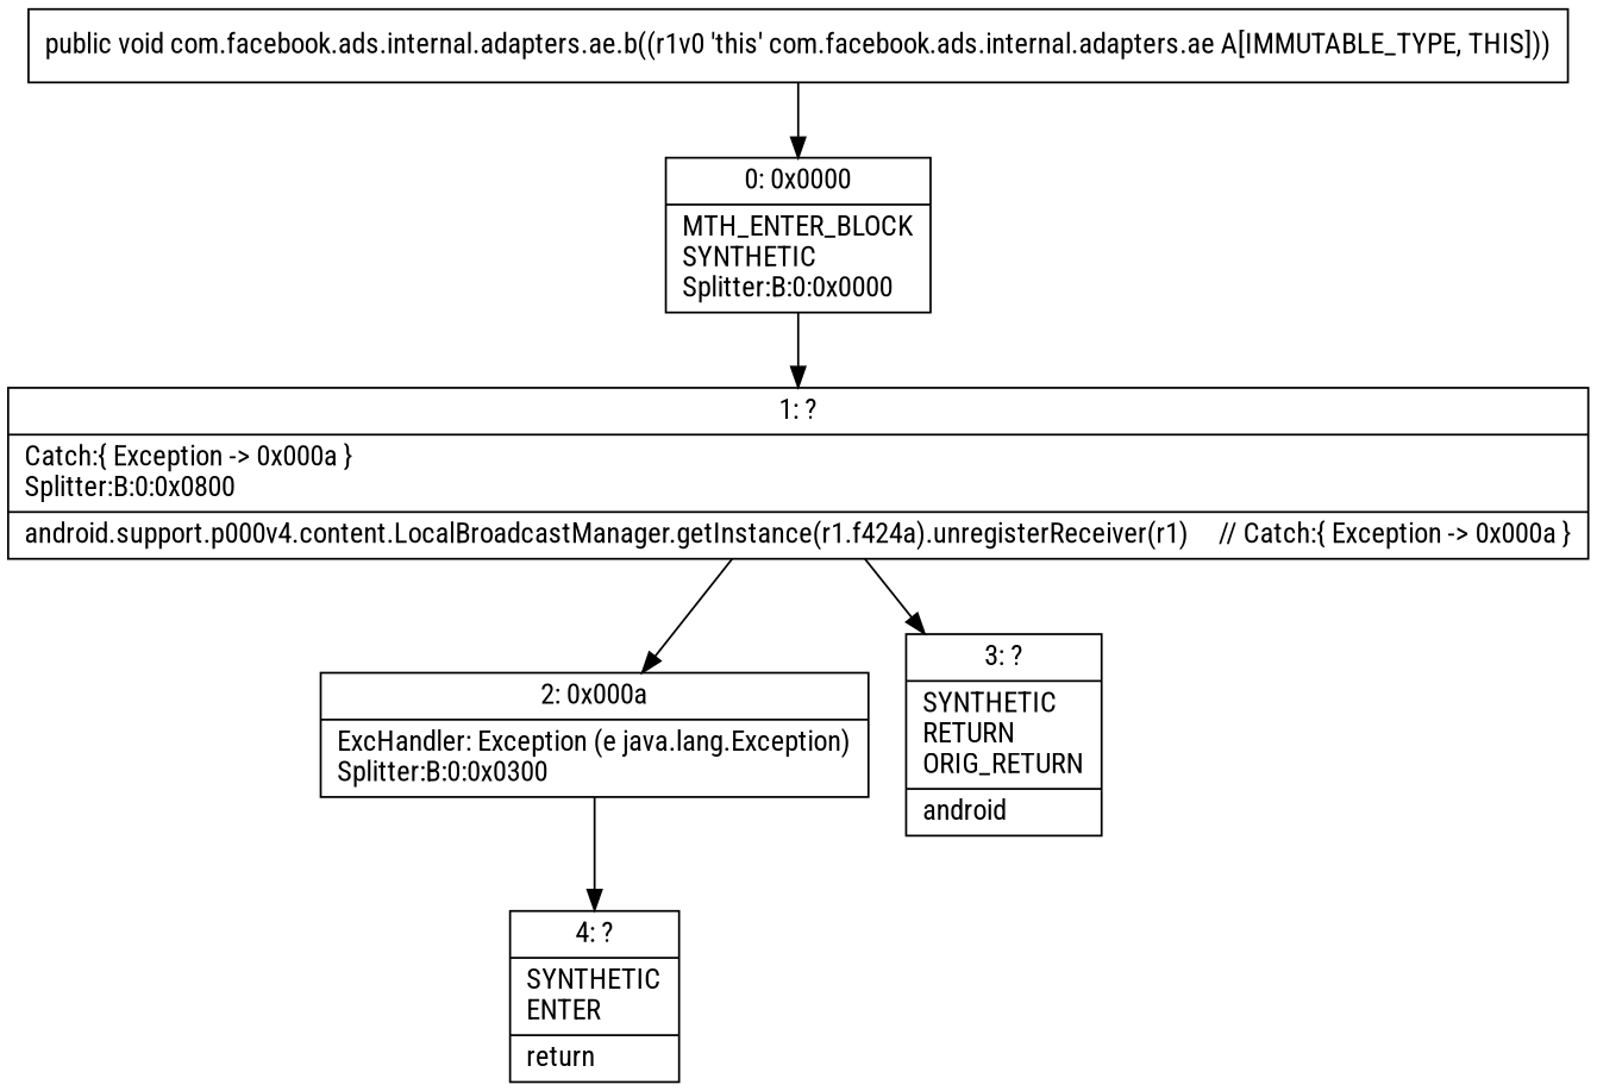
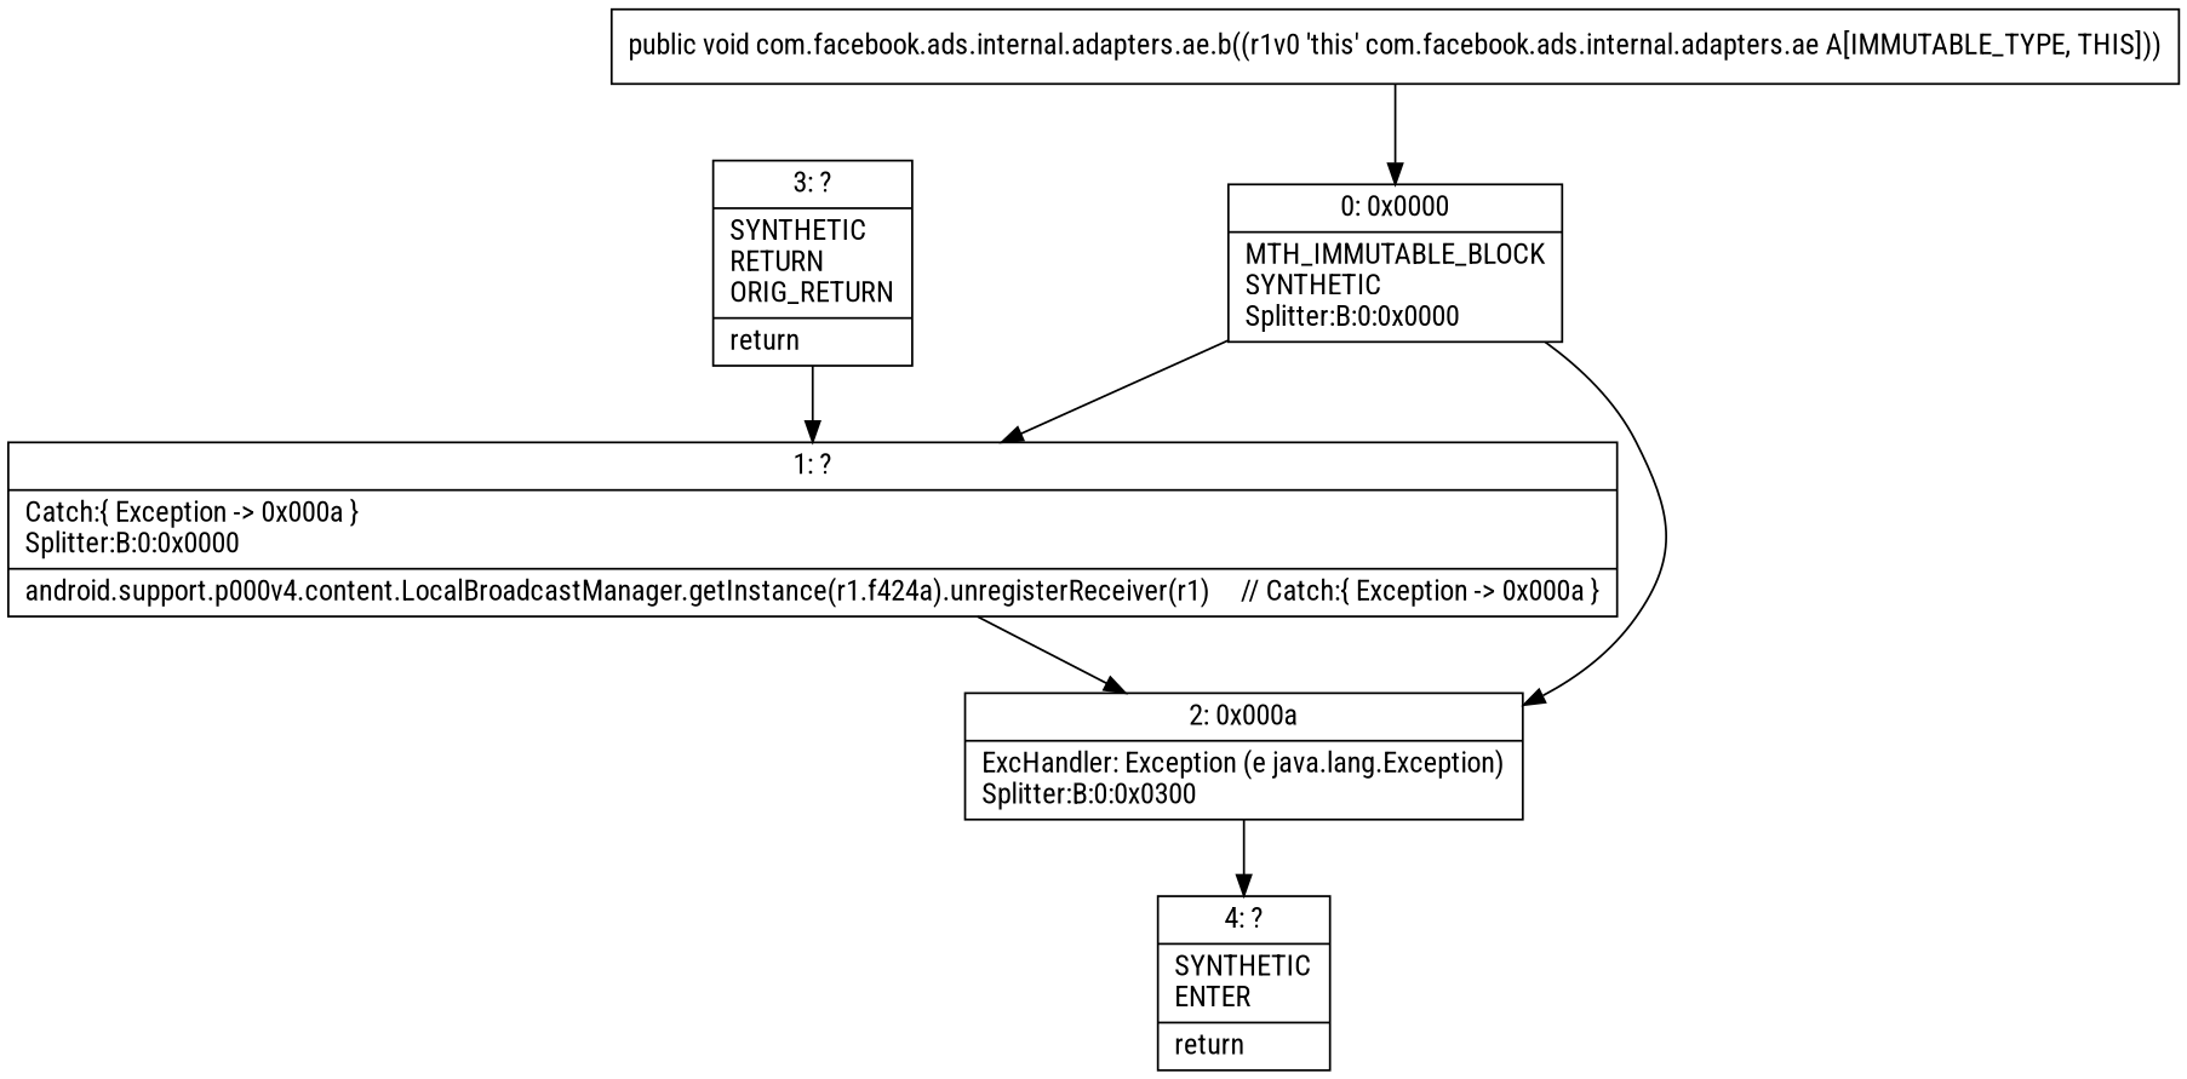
  digraph {
    fontname="Roboto Condensed"
    node [fontname="Roboto Condensed" shape=record]
    edge [fontname="Roboto Condensed"]
-   n1 [label="{0\:\ 0x0000|MTH_ENTER_BLOCK\lSYNTHETIC\lSplitter:B:0:0x0000\l}"]
-   n2 [label="{1\:\ ?|Catch:\{ Exception \-\> 0x000a \}\lSplitter:B:0:0x0800\l|android.support.p000v4.content.LocalBroadcastManager.getInstance(r1.f424a).unregisterReceiver(r1)     \/\/ Catch:\{ Exception \-\> 0x000a \}\l}"]
+   n1 [label="{0\:\ 0x0000|MTH_IMMUTABLE_BLOCK\lSYNTHETIC\lSplitter:B:0:0x0000\l}"]
+   n2 [label="{1\:\ ?|Catch:\{ Exception \-\> 0x000a \}\lSplitter:B:0:0x0000\l|android.support.p000v4.content.LocalBroadcastManager.getInstance(r1.f424a).unregisterReceiver(r1)     \/\/ Catch:\{ Exception \-\> 0x000a \}\l}"]
    n3 [label="{2\:\ 0x000a|ExcHandler: Exception (e java.lang.Exception)\lSplitter:B:0:0x0300\l}"]
-   n4 [label="{3\:\ ?|SYNTHETIC\lRETURN\lORIG_RETURN\l|android\l}"]
+   n4 [label="{3\:\ ?|SYNTHETIC\lRETURN\lORIG_RETURN\l|return\l}"]
    n5 [label="{4\:\ ?|SYNTHETIC\lENTER\l|return\l}"]
    n6 [label="{public void com.facebook.ads.internal.adapters.ae.b((r1v0 'this' com.facebook.ads.internal.adapters.ae A[IMMUTABLE_TYPE, THIS])) }"]
    n1 -> n2
+   n1 -> n3
    n2 -> n3
-   n2 -> n4
+   n4 -> n2
    n3 -> n5
    n6 -> n1
  }
